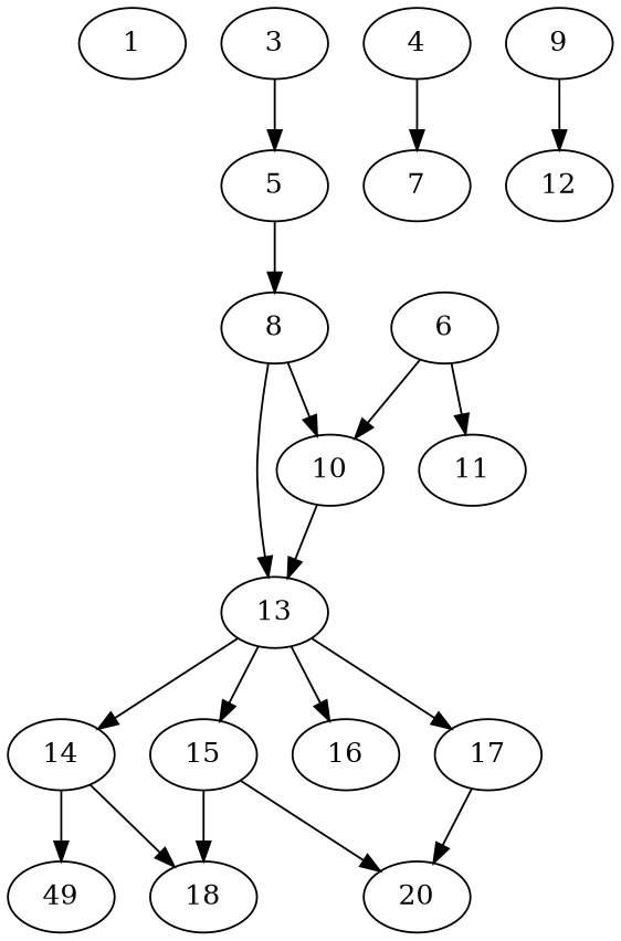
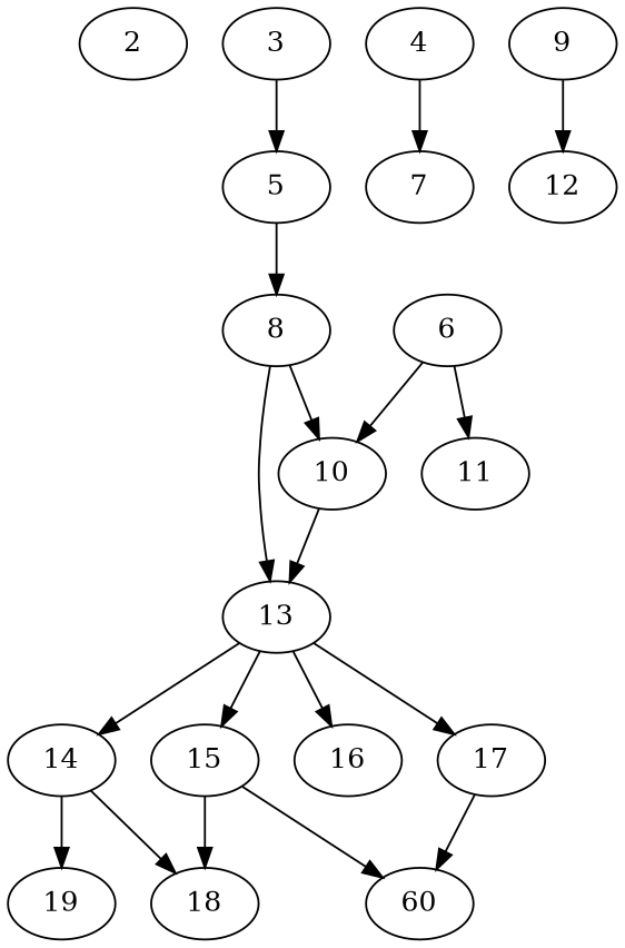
  digraph {
    node [alpha=0.12]
-   2 [expect_size=34255872 label=1]
+   2 [expect_size=34255872]
    3 [alpha=0.11 expect_size=20926464]
    5 [alpha=0.08 expect_size=44569600]
    4 [alpha=0.06 expect_size=13899776]
    7 [alpha=0.07 expect_size=43600896]
    8 [alpha=0.01 expect_size=8256512]
    6 [alpha=0.16 expect_size=7081984]
    10 [alpha=0.20 expect_size=48482304]
    11 [alpha=0.17 expect_size=14112768]
    13 [alpha=0.20 expect_size=7046144]
    9 [alpha=0.09 expect_size=27600896]
    12 [alpha=0.01 expect_size=26112000]
    14 [alpha=0.05 expect_size=34044928]
    15 [alpha=0.07 expect_size=48507904]
    16 [expect_size=21121024]
    17 [alpha=0.03 expect_size=10752000]
    18 [alpha=0.05 expect_size=26469376]
-   19 [expect_size=29630464 label=49]
-   20 [alpha=0.00 expect_size=52000768]
+   19 [expect_size=29630464]
+   20 [alpha=0.00 expect_size=52000768 label=60]
    3 -> 5
    5 -> 8
    4 -> 7
    8 -> 10
    8 -> 13
    6 -> 10
    6 -> 11
    10 -> 13
    13 -> 14
    13 -> 15
    13 -> 16
    13 -> 17
    9 -> 12
    14 -> 18
    14 -> 19
    15 -> 18
    15 -> 20
    17 -> 20
  }
